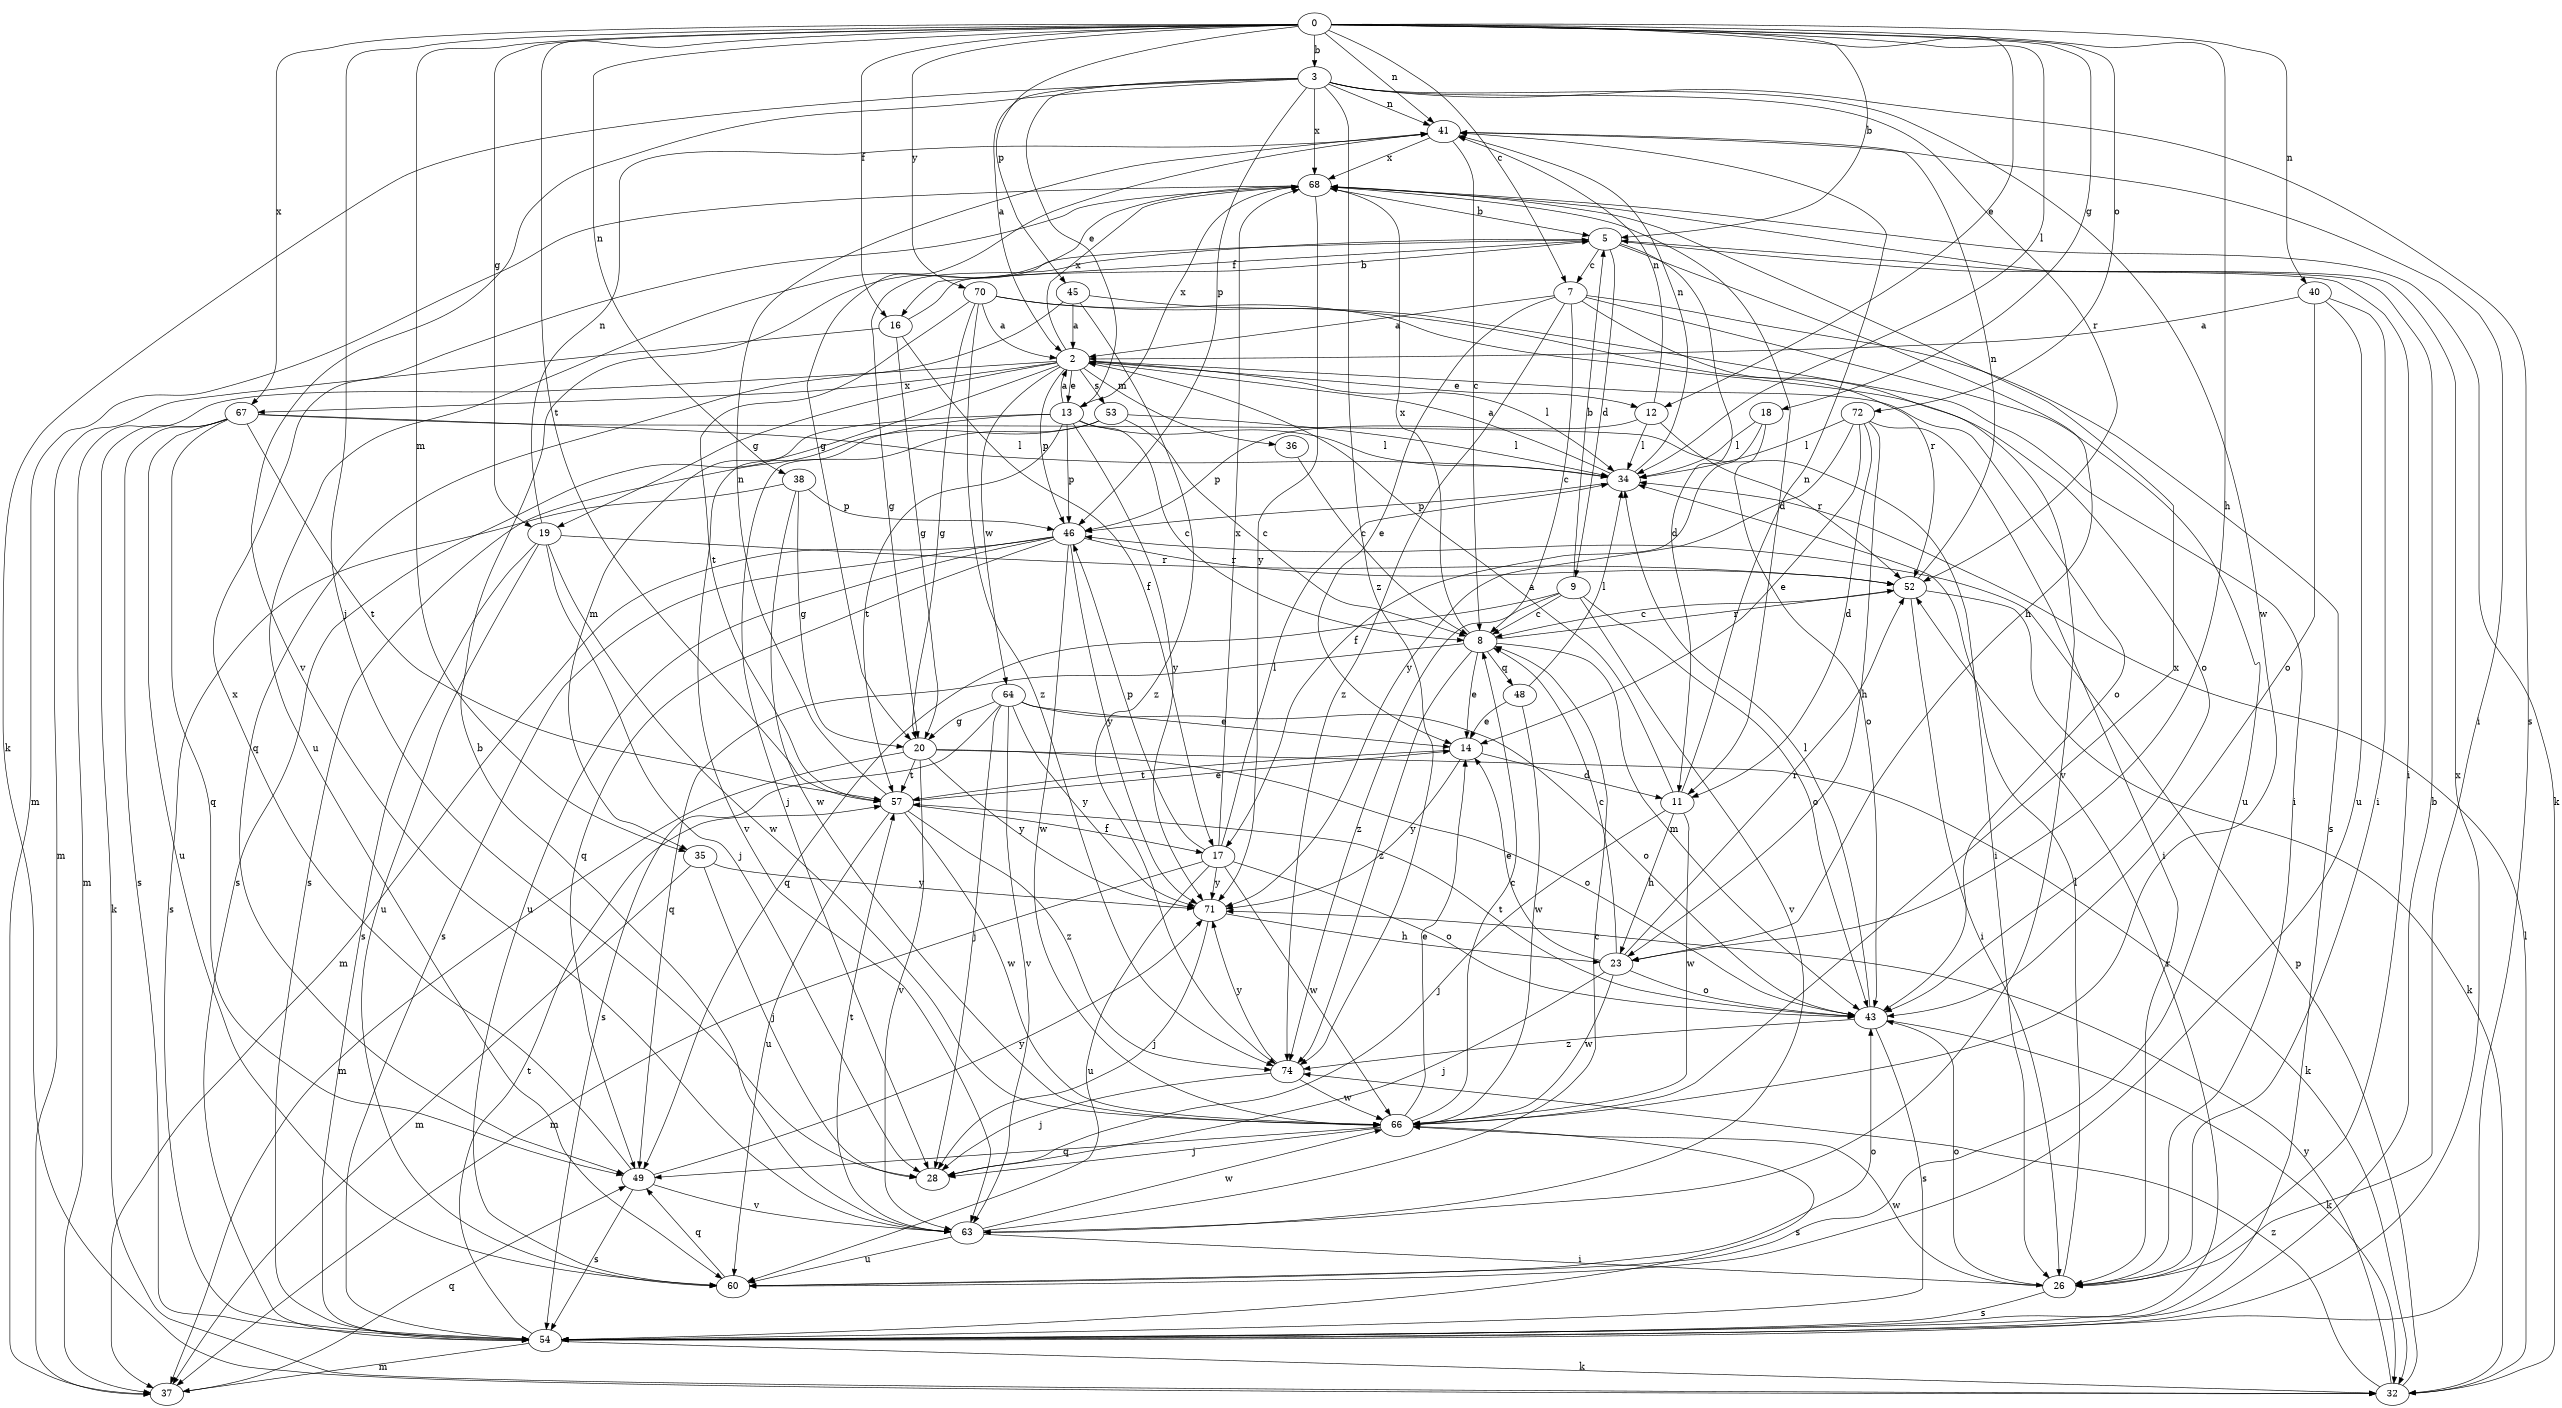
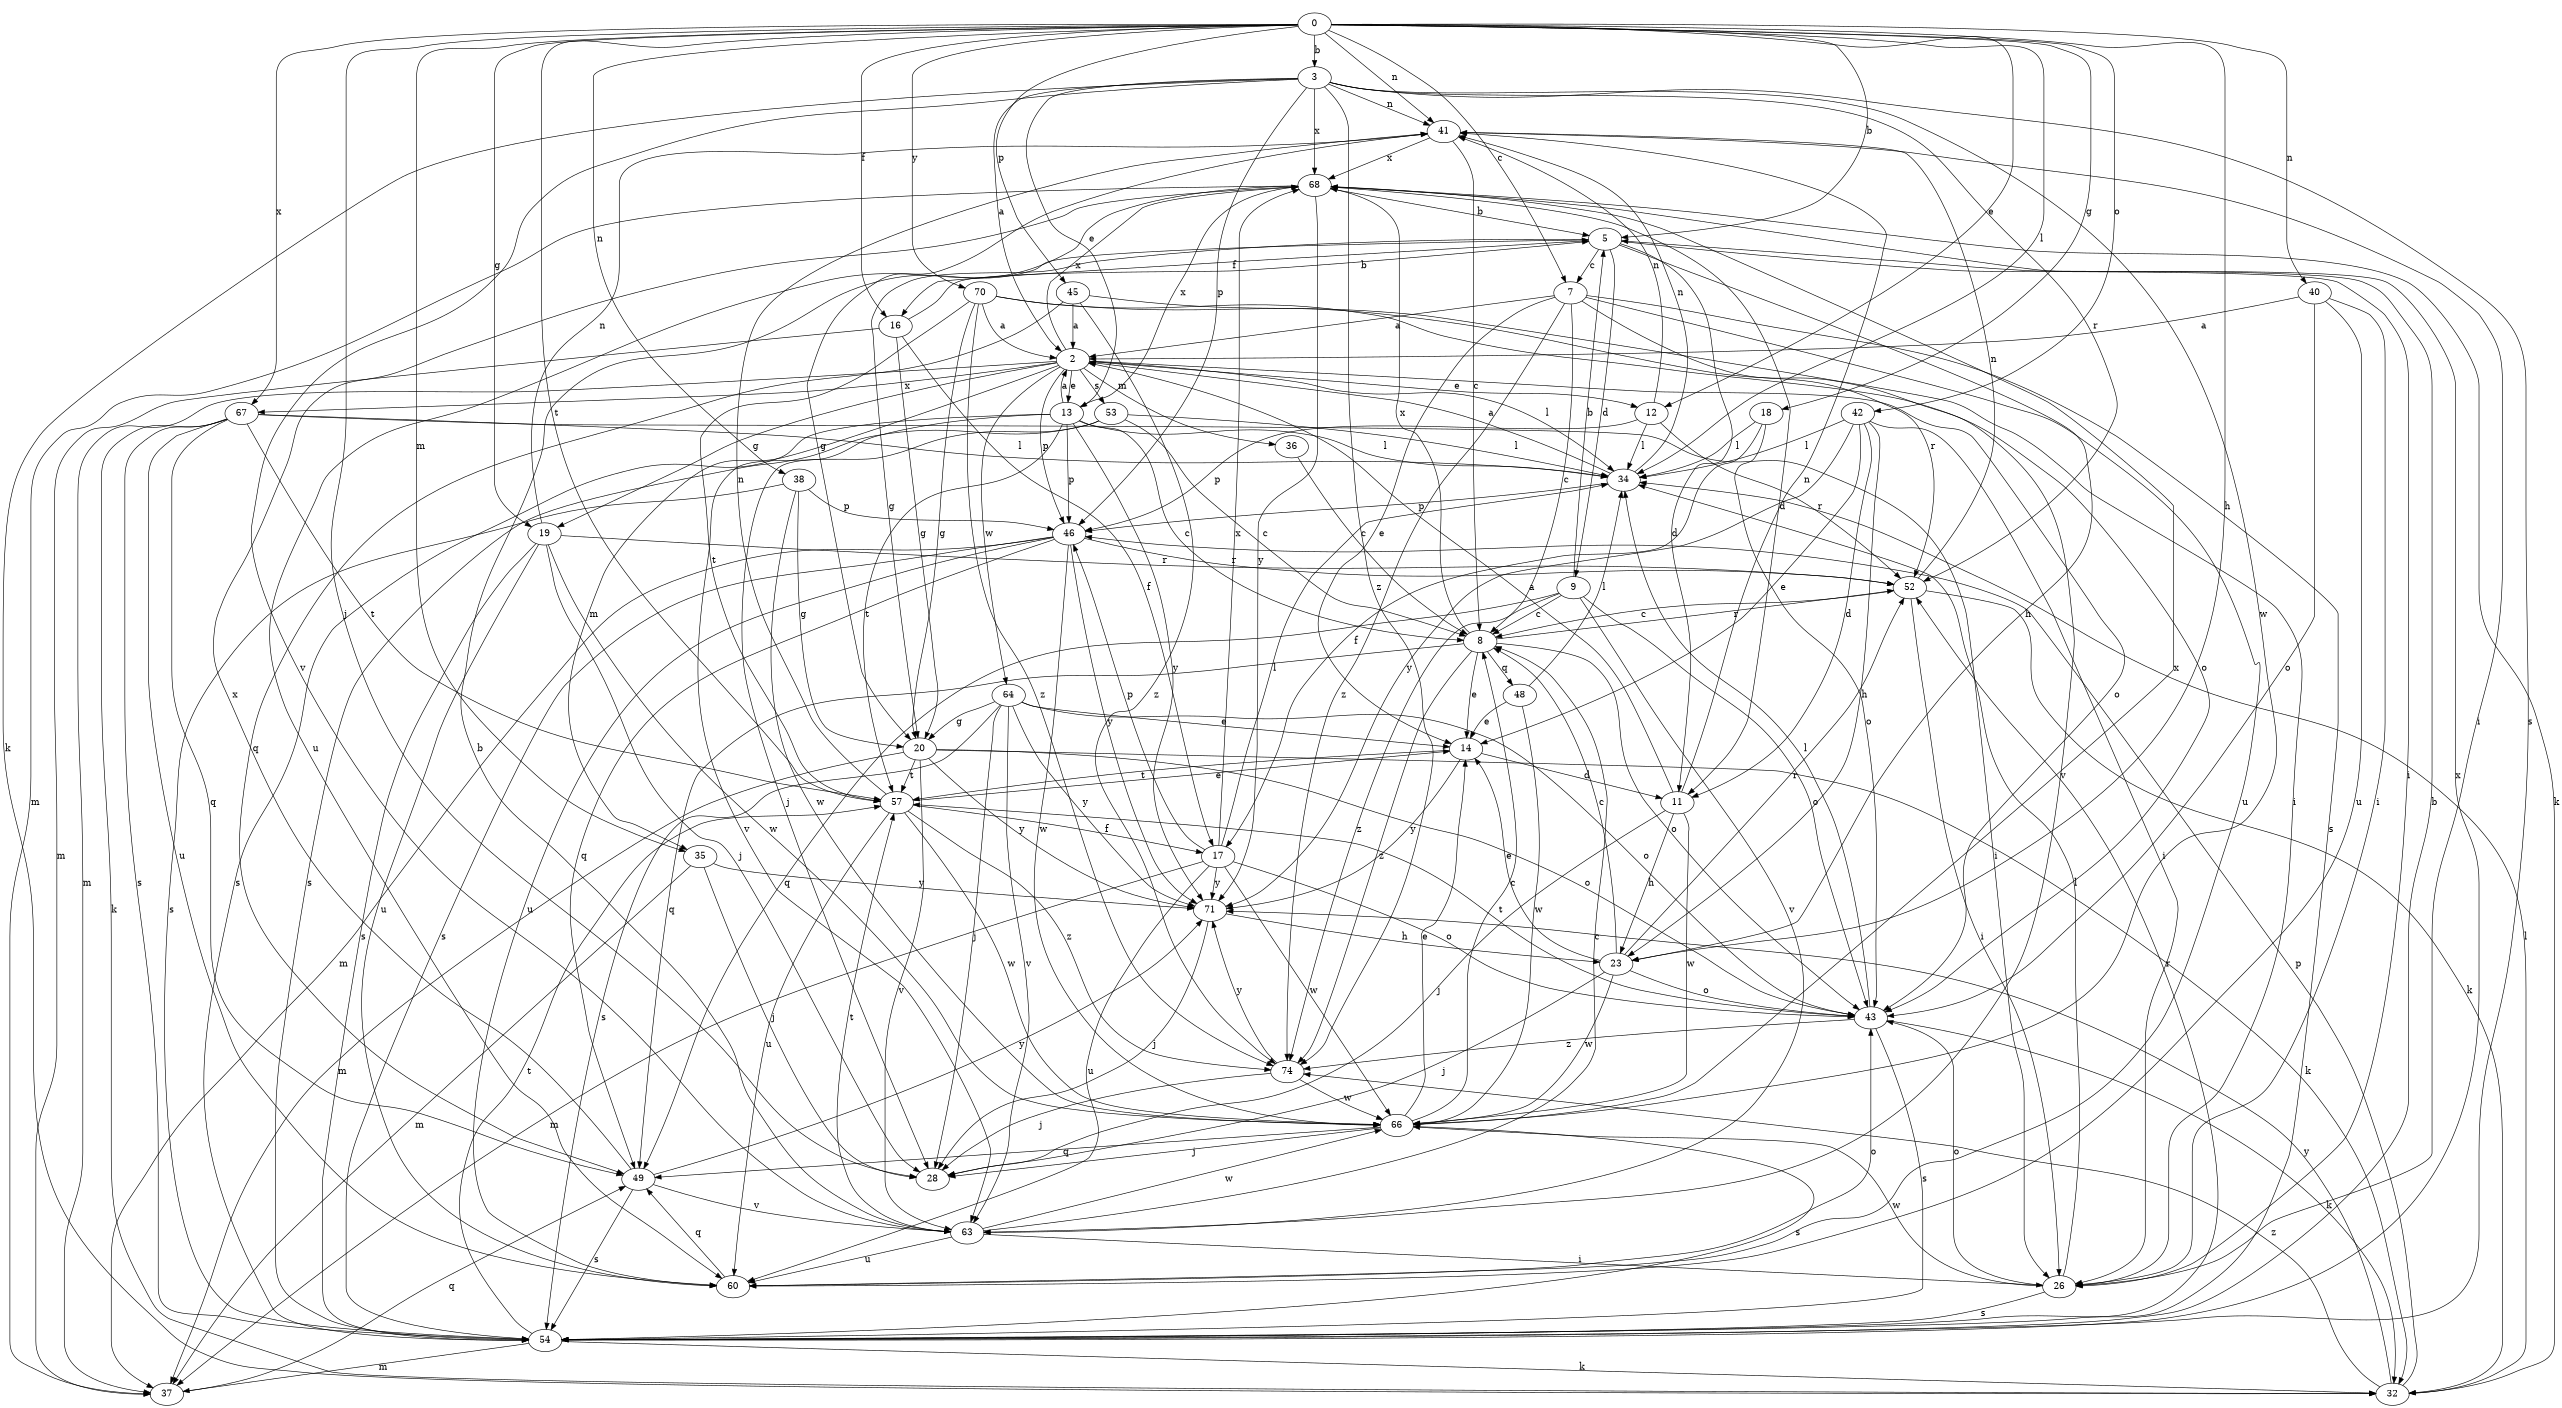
  strict digraph {
    0
    3
    5
    7
    12
    16
    18
    19
    23
    28
    34
    35
    38
    40
    41
-   42 [label=72]
+   42
    45
    57
    67
    70
    2
    13
    46
    68
    32
    52
    54
    63
    66
    74
    9
    11
    20
    26
    8
    14
    60
    37
    17
    43
    71
    49
    36
    53
    64
    48
    0 -> 3 [label=b]
    0 -> 5 [label=b]
    0 -> 7 [label=c]
    0 -> 12 [label=e]
    0 -> 16 [label=f]
    0 -> 18 [label=g]
    0 -> 19 [label=g]
    0 -> 23 [label=h]
    0 -> 28 [label=j]
    0 -> 34 [label=l]
    0 -> 35 [label=m]
    0 -> 38 [label=n]
    0 -> 40 [label=n]
    0 -> 41 [label=n]
    0 -> 42 [label=o]
    0 -> 45 [label=p]
    0 -> 57 [label=t]
    0 -> 67 [label=x]
    0 -> 70 [label=y]
    3 -> 41 [label=n]
    3 -> 2 [label=a]
    3 -> 13 [label=e]
    3 -> 46 [label=p]
    3 -> 68 [label=x]
    3 -> 32 [label=k]
    3 -> 52 [label=r]
    3 -> 54 [label=s]
    3 -> 63 [label=v]
    3 -> 66 [label=w]
    3 -> 74 [label=z]
    5 -> 7 [label=c]
    5 -> 16 [label=f]
    5 -> 23 [label=h]
    5 -> 9 [label=d]
    5 -> 11 [label=d]
    5 -> 20 [label=g]
    5 -> 26 [label=i]
    7 -> 2 [label=a]
    7 -> 54 [label=s]
    7 -> 63 [label=v]
    7 -> 74 [label=z]
    7 -> 8 [label=c]
    7 -> 14 [label=e]
    7 -> 60 [label=u]
    12 -> 34 [label=l]
    12 -> 41 [label=n]
    12 -> 46 [label=p]
    12 -> 52 [label=r]
    16 -> 5 [label=b]
    16 -> 20 [label=g]
    16 -> 37 [label=m]
    16 -> 17 [label=f]
    18 -> 34 [label=l]
    18 -> 17 [label=f]
    18 -> 43 [label=o]
    19 -> 28 [label=j]
    19 -> 41 [label=n]
    19 -> 52 [label=r]
    19 -> 54 [label=s]
    19 -> 66 [label=w]
    19 -> 60 [label=u]
    23 -> 28 [label=j]
    23 -> 52 [label=r]
    23 -> 66 [label=w]
    23 -> 8 [label=c]
    23 -> 14 [label=e]
    23 -> 43 [label=o]
    34 -> 41 [label=n]
    34 -> 2 [label=a]
    34 -> 46 [label=p]
    35 -> 28 [label=j]
    35 -> 37 [label=m]
    35 -> 71 [label=y]
    38 -> 46 [label=p]
    38 -> 54 [label=s]
    38 -> 66 [label=w]
    38 -> 20 [label=g]
    40 -> 2 [label=a]
    40 -> 26 [label=i]
    40 -> 60 [label=u]
    40 -> 43 [label=o]
    41 -> 68 [label=x]
    41 -> 20 [label=g]
    41 -> 26 [label=i]
    41 -> 8 [label=c]
    42 -> 23 [label=h]
    42 -> 34 [label=l]
    42 -> 11 [label=d]
    42 -> 26 [label=i]
    42 -> 14 [label=e]
    42 -> 71 [label=y]
    45 -> 2 [label=a]
    45 -> 52 [label=r]
    45 -> 74 [label=z]
    45 -> 49 [label=q]
    57 -> 41 [label=n]
    57 -> 66 [label=w]
    57 -> 74 [label=z]
    57 -> 14 [label=e]
    57 -> 60 [label=u]
    57 -> 17 [label=f]
    67 -> 34 [label=l]
    67 -> 57 [label=t]
    67 -> 32 [label=k]
    67 -> 54 [label=s]
    67 -> 26 [label=i]
    67 -> 60 [label=u]
    67 -> 49 [label=q]
    70 -> 57 [label=t]
    70 -> 2 [label=a]
    70 -> 74 [label=z]
    70 -> 20 [label=g]
    70 -> 26 [label=i]
    70 -> 43 [label=o]
    2 -> 12 [label=e]
    2 -> 19 [label=g]
    2 -> 34 [label=l]
    2 -> 35 [label=m]
    2 -> 67 [label=x]
    2 -> 13 [label=e]
    2 -> 46 [label=p]
    2 -> 68 [label=x]
    2 -> 37 [label=m]
    2 -> 43 [label=o]
    2 -> 36 [label=m]
    2 -> 53 [label=s]
    2 -> 64 [label=w]
    13 -> 34 [label=l]
    13 -> 57 [label=t]
    13 -> 2 [label=a]
    13 -> 46 [label=p]
    13 -> 68 [label=x]
    13 -> 54 [label=s]
    13 -> 63 [label=v]
    13 -> 8 [label=c]
    13 -> 71 [label=y]
    46 -> 52 [label=r]
    46 -> 54 [label=s]
    46 -> 66 [label=w]
    46 -> 60 [label=u]
    46 -> 37 [label=m]
    46 -> 71 [label=y]
    46 -> 49 [label=q]
    68 -> 5 [label=b]
    68 -> 32 [label=k]
    68 -> 11 [label=d]
    68 -> 60 [label=u]
    68 -> 37 [label=m]
    68 -> 71 [label=y]
    32 -> 34 [label=l]
    32 -> 46 [label=p]
    32 -> 74 [label=z]
    32 -> 71 [label=y]
    52 -> 41 [label=n]
    52 -> 32 [label=k]
    52 -> 26 [label=i]
    52 -> 8 [label=c]
    54 -> 5 [label=b]
    54 -> 57 [label=t]
    54 -> 68 [label=x]
    54 -> 32 [label=k]
    54 -> 52 [label=r]
    54 -> 37 [label=m]
    63 -> 5 [label=b]
    63 -> 57 [label=t]
    63 -> 66 [label=w]
    63 -> 26 [label=i]
    63 -> 8 [label=c]
    63 -> 60 [label=u]
    66 -> 28 [label=j]
    66 -> 68 [label=x]
    66 -> 54 [label=s]
    66 -> 8 [label=c]
    66 -> 14 [label=e]
    66 -> 49 [label=q]
    74 -> 28 [label=j]
    74 -> 66 [label=w]
    74 -> 71 [label=y]
    9 -> 5 [label=b]
    9 -> 63 [label=v]
    9 -> 74 [label=z]
    9 -> 8 [label=c]
    9 -> 43 [label=o]
    9 -> 49 [label=q]
    11 -> 23 [label=h]
    11 -> 28 [label=j]
    11 -> 41 [label=n]
    11 -> 2 [label=a]
    11 -> 66 [label=w]
    20 -> 57 [label=t]
    20 -> 32 [label=k]
    20 -> 63 [label=v]
    20 -> 37 [label=m]
    20 -> 43 [label=o]
    20 -> 71 [label=y]
    26 -> 34 [label=l]
    26 -> 54 [label=s]
    26 -> 66 [label=w]
    26 -> 43 [label=o]
    8 -> 68 [label=x]
    8 -> 52 [label=r]
    8 -> 74 [label=z]
    8 -> 14 [label=e]
-   8 -> 43 [label=m]
+   8 -> 43 [label=o]
    8 -> 49 [label=q]
    8 -> 48 [label=q]
    14 -> 57 [label=t]
    14 -> 11 [label=d]
    14 -> 71 [label=y]
    60 -> 43 [label=o]
    60 -> 49 [label=q]
    37 -> 49 [label=q]
    17 -> 34 [label=l]
    17 -> 46 [label=p]
    17 -> 68 [label=x]
    17 -> 66 [label=w]
    17 -> 60 [label=u]
    17 -> 37 [label=m]
    17 -> 43 [label=o]
    17 -> 71 [label=y]
    43 -> 34 [label=l]
    43 -> 57 [label=t]
    43 -> 32 [label=k]
    43 -> 54 [label=s]
    43 -> 74 [label=z]
    71 -> 23 [label=h]
    71 -> 28 [label=j]
    49 -> 68 [label=x]
    49 -> 54 [label=s]
    49 -> 63 [label=v]
    49 -> 71 [label=y]
    36 -> 8 [label=c]
    53 -> 28 [label=j]
    53 -> 34 [label=l]
    53 -> 54 [label=s]
    53 -> 8 [label=c]
    64 -> 28 [label=j]
    64 -> 54 [label=s]
    64 -> 63 [label=v]
    64 -> 20 [label=g]
    64 -> 14 [label=e]
    64 -> 43 [label=o]
    64 -> 71 [label=y]
    48 -> 34 [label=l]
    48 -> 66 [label=w]
    48 -> 14 [label=e]
  }
